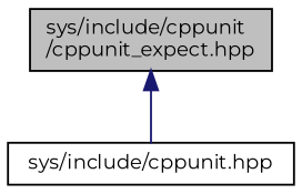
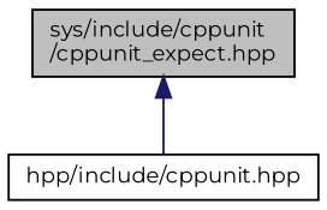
  digraph {
    fontname=Montserrat
    node [color=black fontname=Montserrat fontsize=10 shape=record style=filled]
    n1 [fillcolor=grey75 fontcolor=black height=0.2 label="sys/include/cppunit\l/cppunit_expect.hpp" width=0.4]
-   n2 [fillcolor=white height=0.2 label="sys/include/cppunit.hpp" width=0.4]
+   n2 [fillcolor=white height=0.2 label="hpp/include/cppunit.hpp" width=0.4]
    n1 -> n2 [color=midnightblue dir=back fontname=Montserrat fontsize=10 labelfontname=Helvetica labelfontsize=10 style=solid]
  }
